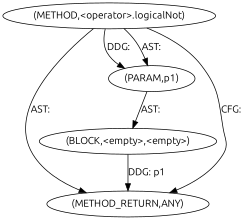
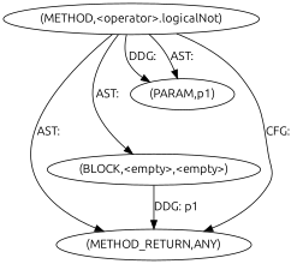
  digraph {
    fontname=Ubuntu
    node [fontname=Ubuntu]
    edge [fontname=Ubuntu]
    n1 [label=<(METHOD,&lt;operator&gt;.logicalNot)>]
    n2 [label=<(PARAM,p1)>]
    n3 [label=<(METHOD_RETURN,ANY)>]
    n4 [label=<(BLOCK,&lt;empty&gt;,&lt;empty&gt;)>]
    n1 -> n2 [label="AST: "]
    n1 -> n2 [label="DDG: "]
    n1 -> n3 [label="AST: "]
    n1 -> n3 [label="CFG: "]
-   n2 -> n4 [label="AST: "]
+   n1 -> n4 [label="AST: "]
    n4 -> n3 [label="DDG: p1"]
  }
